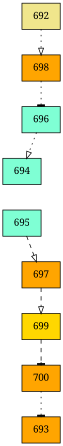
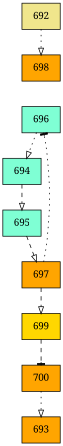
  digraph {
    fontname="Noto Serif"
    node [fillcolor=orange fontname="Noto Serif" shape=record style=filled]
    edge [arrowhead=onormal fontname="Noto Serif" style=dotted]
    n1 [fillcolor=khaki label="{692}"]
    n2 [label="{698}"]
    n3 [fillcolor=aquamarine label="{696}"]
    n4 [fillcolor=aquamarine label="{694}"]
    n5 [fillcolor=aquamarine label="{695}"]
    n6 [label="{697}"]
    n7 [fillcolor=gold label="{699}"]
    n8 [label="{700}"]
    n9 [label="{693}"]
    n1 -> n2
-   n2 -> n3 [arrowhead=tee]
+   n6 -> n3 [arrowhead=tee]
    n3 -> n4
+   n4 -> n5 [style=dashed]
    n5 -> n6 [style=dashed]
    n6 -> n7 [style=dashed]
    n7 -> n8 [arrowhead=tee style=dashed]
-   n8 -> n9 [arrowhead=tee]
+   n8 -> n9
  }
